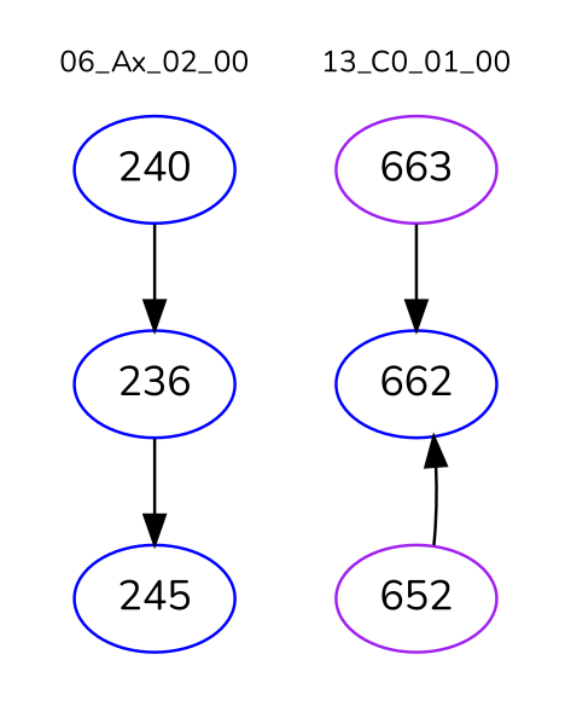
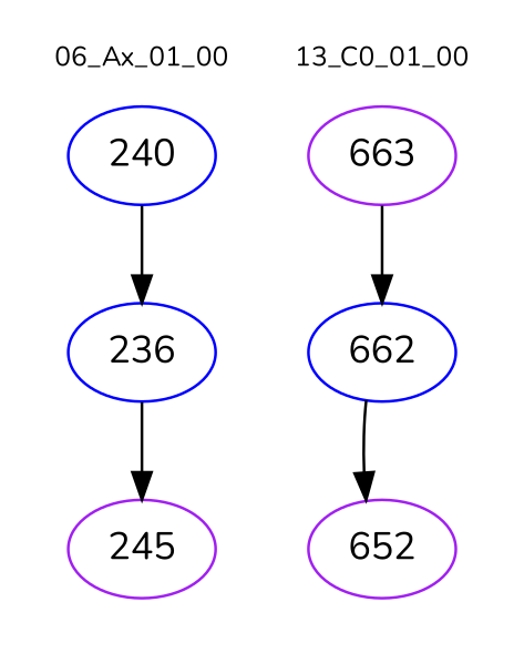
  digraph {
    fontname=Nunito
    node [color=blue fontname=Nunito]
    edge [color=black fontname=Nunito]
    n1 [label=240]
    n2 [label=236]
-   n3 [label=245]
+   n3 [color=purple label=245]
    n4 [color=purple label=663]
    n5 [label=662]
    n6 [color=purple label=652]
    subgraph cluster_1 {
      color=white
      fontsize=10
-     label="06_Ax_02_00"
+     label="06_Ax_01_00"
      n1
      n2
      n3
    }
    subgraph cluster_2 {
      color=white
      fontsize=10
      label="13_C0_01_00"
      n4
      n5
      n6
    }
    n1 -> n2
    n2 -> n3
    n4 -> n5
-   n6 -> n5
+   n5 -> n6
  }
